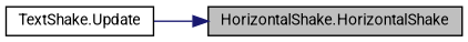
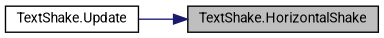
  digraph {
    rankdir=RL
    fontname=Roboto
    node [color=black fontname=Roboto fontsize=10 shape=record style=filled]
-   n1 [fillcolor=grey75 fontcolor=black height=0.2 label="HorizontalShake.HorizontalShake" width=0.4]
+   n1 [fillcolor=grey75 fontcolor=black height=0.2 label="TextShake.HorizontalShake" width=0.4]
    n2 [fillcolor=white height=0.2 label="TextShake.Update" width=0.4]
    n1 -> n2 [color=midnightblue dir=back fontname=Roboto fontsize=10 labelfontname=Helvetica labelfontsize=10 style=solid]
  }
